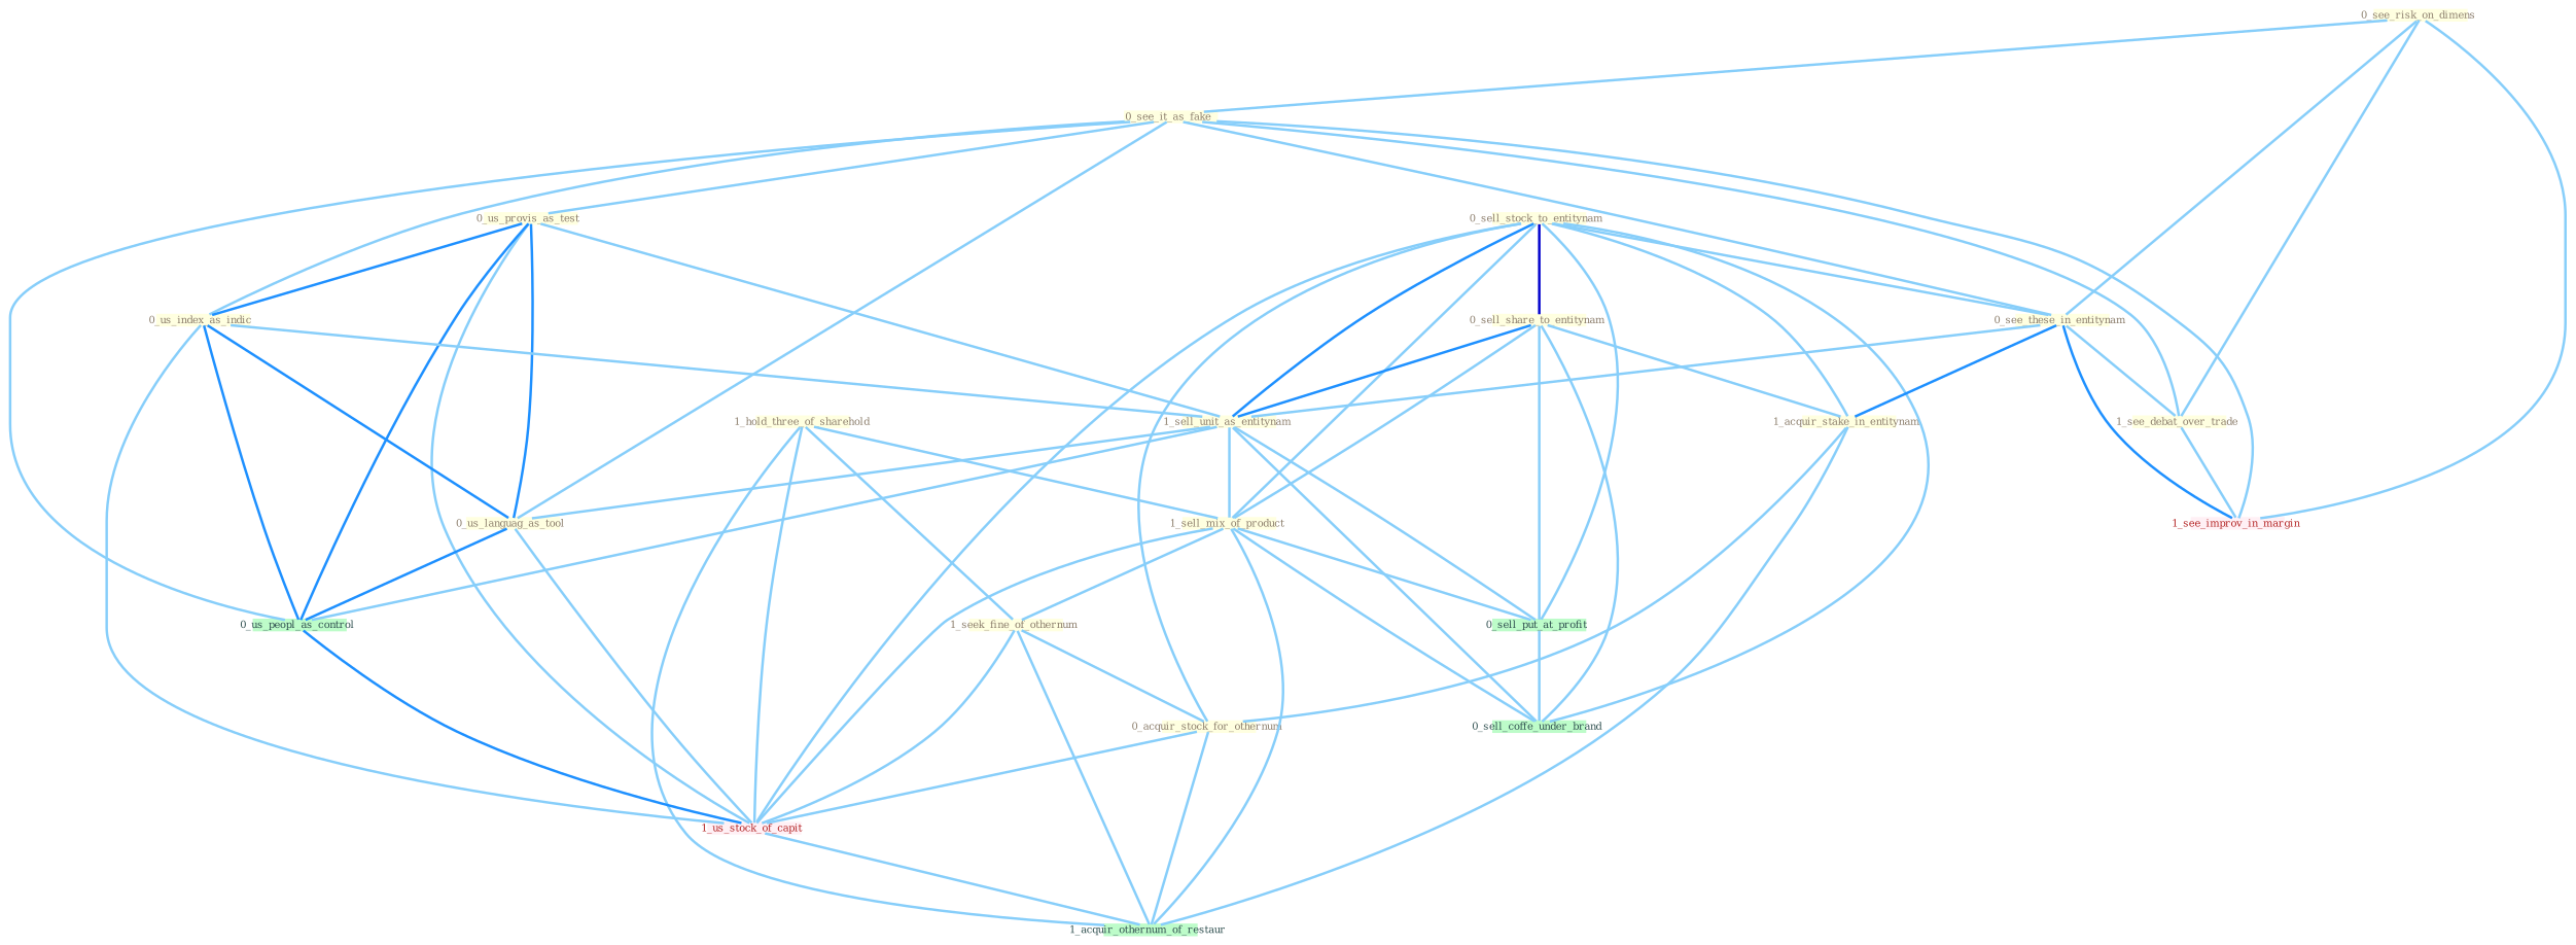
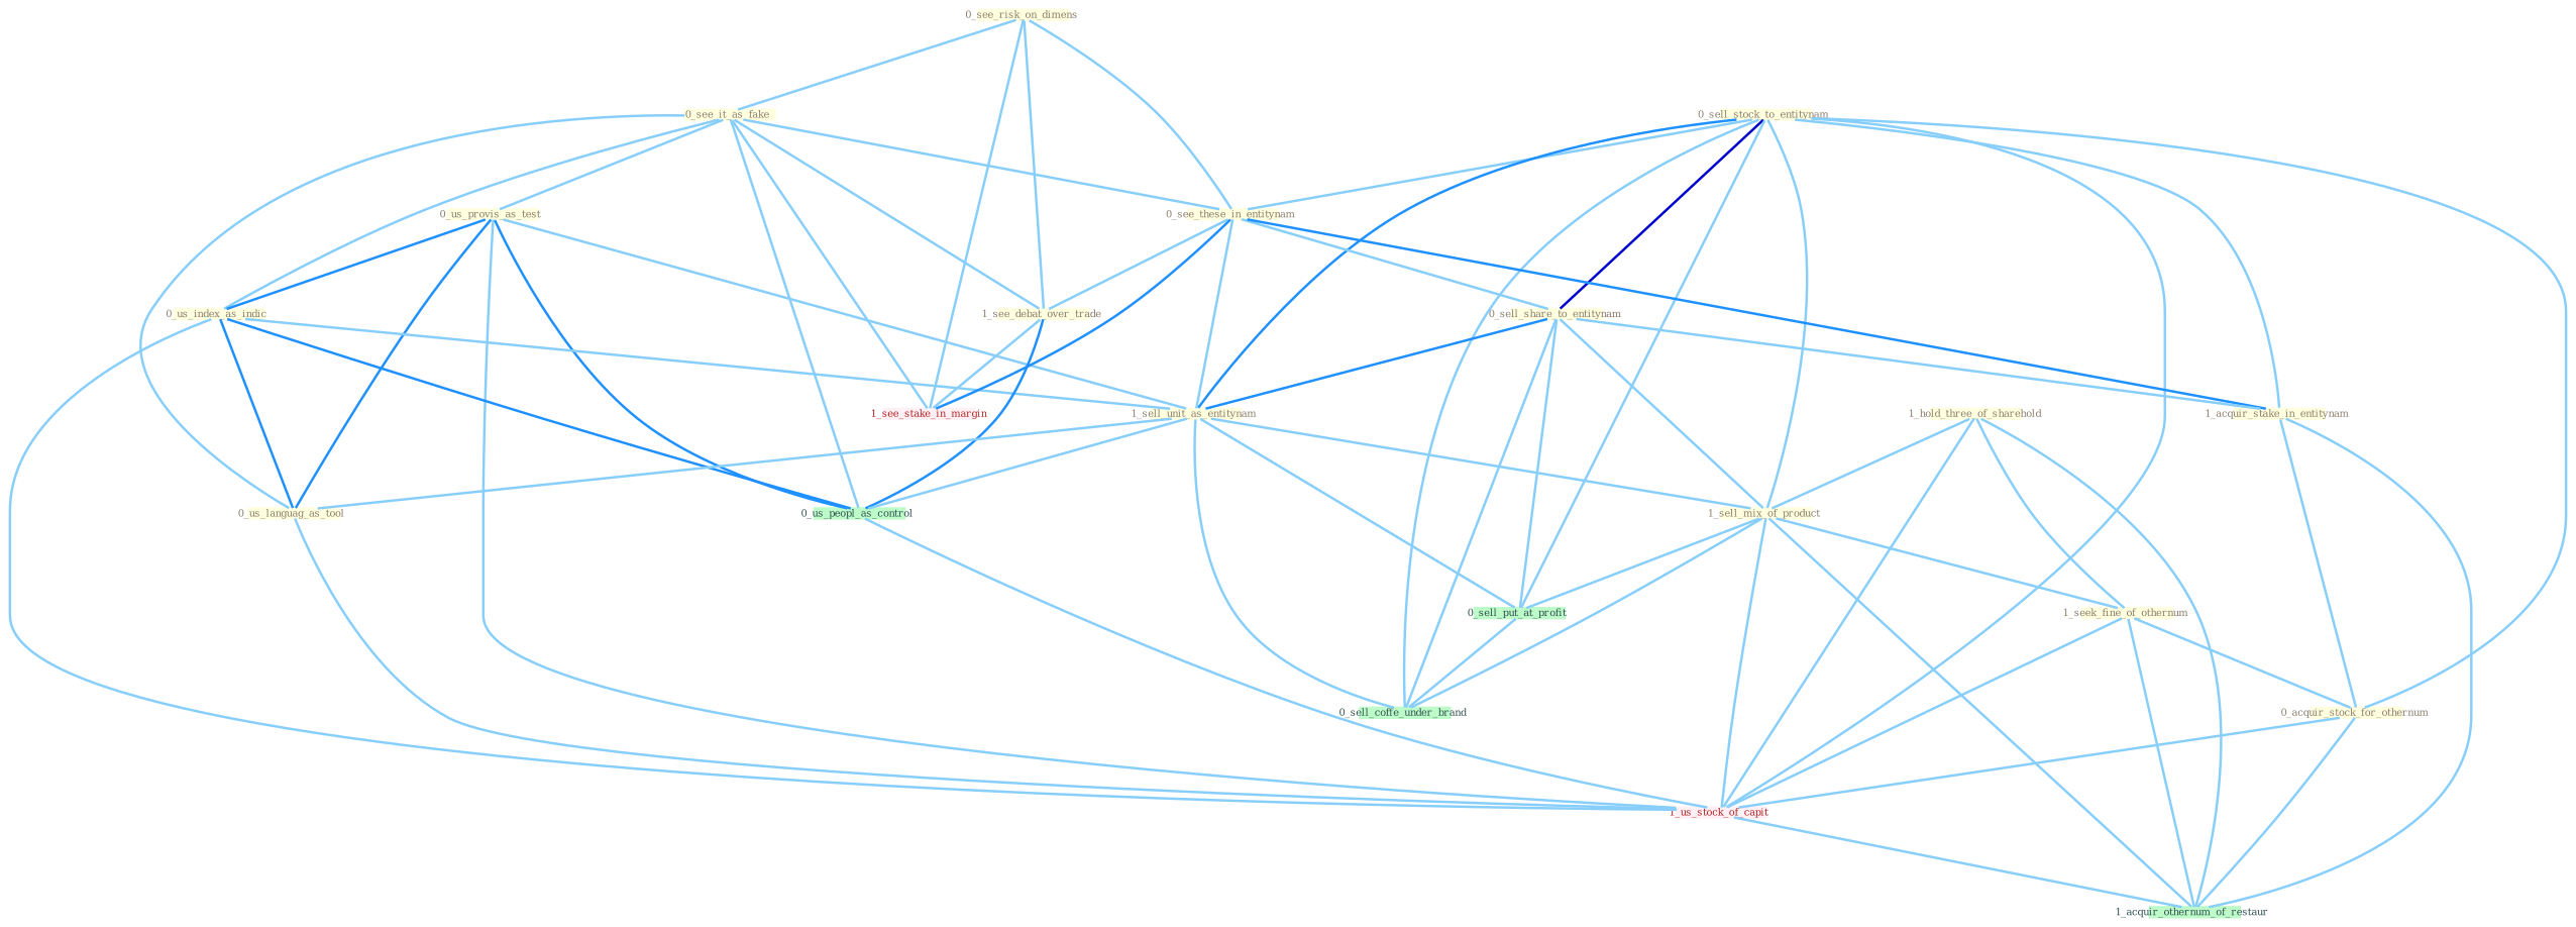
  graph {
    node [color="#ffffe0" fixedsize=true fontcolor="#8b7d6b" fontsize=4 shape=polygon style=filled]
    edge [color="#87cefa" w=1]
    "0_see_risk_on_dimens " [height=.06 width=.5]
    "0_see_it_as_fake " [height=.06 width=.5]
    "0_sell_stock_to_entitynam " [height=.06 width=.5]
    "0_us_provis_as_test " [height=.06 width=.5]
    n5 [height=.06 label="1_hold_three_of_sharehold" width=.5]
    "0_us_index_as_indic " [height=.06 width=.5]
    "0_see_these_in_entitynam " [height=.06 width=.5]
    "0_sell_share_to_entitynam " [height=.06 width=.5]
    "1_see_debat_over_trade " [height=.06 width=.5]
    "1_sell_unit_as_entitynam " [height=.06 width=.5]
    "1_sell_mix_of_product " [height=.06 width=.5]
    "1_seek_fine_of_othernum " [height=.06 width=.5]
    "1_acquir_stake_in_entitynam " [height=.06 width=.5]
    "0_us_languag_as_tool " [height=.06 width=.5]
    "0_acquir_stock_for_othernum " [height=.06 width=.5]
    "1_us_stock_of_capit " [color="#fff0f5" fontcolor="#b22222" height=.06 width=.5]
-   "1_see_improv_in_margin " [color="#fff0f5" fontcolor="#b22222" height=.06 width=.5]
+   "1_see_improv_in_margin " [color="#fff0f5" fontcolor="#b22222" height=.06 width=.5 label="1_see_stake_in_margin"]
    "0_us_peopl_as_control " [color="#BDFCC9" fontcolor="#2f4f4f" height=.06 width=.5]
    "0_sell_put_at_profit " [color="#BDFCC9" fontcolor="#2f4f4f" height=.06 width=.5]
    "0_sell_coffe_under_brand " [color="#BDFCC9" fontcolor="#2f4f4f" height=.06 width=.5]
    "1_acquir_othernum_of_restaur " [color="#BDFCC9" fontcolor="#2f4f4f" height=.06 width=.5]
    subgraph sub_1 {
      "0_see_risk_on_dimens "
      "0_see_it_as_fake "
      "0_sell_stock_to_entitynam "
      "0_us_provis_as_test "
      n5
      "0_us_index_as_indic "
      "0_see_these_in_entitynam "
      "0_sell_share_to_entitynam "
      "1_see_debat_over_trade "
      "1_sell_unit_as_entitynam "
      "1_sell_mix_of_product "
      "1_seek_fine_of_othernum "
      "1_acquir_stake_in_entitynam "
      "0_us_languag_as_tool "
      "0_acquir_stock_for_othernum "
    }
    subgraph sub_2 {
      "1_us_stock_of_capit "
      "1_see_improv_in_margin "
    }
    "0_see_risk_on_dimens " -- "0_see_it_as_fake "
    "0_see_risk_on_dimens " -- "0_see_these_in_entitynam "
    "0_see_risk_on_dimens " -- "1_see_debat_over_trade "
    "0_see_risk_on_dimens " -- "1_see_improv_in_margin "
    "0_see_it_as_fake " -- "0_us_provis_as_test "
    "0_see_it_as_fake " -- "0_us_index_as_indic "
    "0_see_it_as_fake " -- "0_see_these_in_entitynam "
    "0_see_it_as_fake " -- "1_see_debat_over_trade "
    "0_see_it_as_fake " -- "0_us_languag_as_tool "
    "0_see_it_as_fake " -- "1_see_improv_in_margin "
    "0_see_it_as_fake " -- "0_us_peopl_as_control "
    "0_sell_stock_to_entitynam " -- "0_see_these_in_entitynam "
    "0_sell_stock_to_entitynam " -- "0_sell_share_to_entitynam " [color="#0000cd" w=3]
    "0_sell_stock_to_entitynam " -- "1_sell_unit_as_entitynam " [color="#1e90ff" w=2]
    "0_sell_stock_to_entitynam " -- "1_sell_mix_of_product "
    "0_sell_stock_to_entitynam " -- "1_acquir_stake_in_entitynam "
    "0_sell_stock_to_entitynam " -- "0_acquir_stock_for_othernum "
    "0_sell_stock_to_entitynam " -- "1_us_stock_of_capit "
    "0_sell_stock_to_entitynam " -- "0_sell_put_at_profit "
    "0_sell_stock_to_entitynam " -- "0_sell_coffe_under_brand "
    "0_us_provis_as_test " -- "0_us_index_as_indic " [color="#1e90ff" w=2]
    "0_us_provis_as_test " -- "1_sell_unit_as_entitynam "
    "0_us_provis_as_test " -- "0_us_languag_as_tool " [color="#1e90ff" w=2]
    "0_us_provis_as_test " -- "1_us_stock_of_capit "
    "0_us_provis_as_test " -- "0_us_peopl_as_control " [color="#1e90ff" w=2]
    n5 -- "1_sell_mix_of_product "
    n5 -- "1_seek_fine_of_othernum "
    n5 -- "1_us_stock_of_capit "
    n5 -- "1_acquir_othernum_of_restaur "
    "0_us_index_as_indic " -- "1_sell_unit_as_entitynam "
    "0_us_index_as_indic " -- "0_us_languag_as_tool " [color="#1e90ff" w=2]
    "0_us_index_as_indic " -- "1_us_stock_of_capit "
    "0_us_index_as_indic " -- "0_us_peopl_as_control " [color="#1e90ff" w=2]
+   "0_see_these_in_entitynam " -- "0_sell_share_to_entitynam "
    "0_see_these_in_entitynam " -- "1_see_debat_over_trade "
    "0_see_these_in_entitynam " -- "1_sell_unit_as_entitynam "
    "0_see_these_in_entitynam " -- "1_acquir_stake_in_entitynam " [color="#1e90ff" w=2]
    "0_see_these_in_entitynam " -- "1_see_improv_in_margin " [color="#1e90ff" w=2]
    "0_sell_share_to_entitynam " -- "1_sell_unit_as_entitynam " [color="#1e90ff" w=2]
    "0_sell_share_to_entitynam " -- "1_sell_mix_of_product "
    "0_sell_share_to_entitynam " -- "1_acquir_stake_in_entitynam "
    "0_sell_share_to_entitynam " -- "0_sell_put_at_profit "
    "0_sell_share_to_entitynam " -- "0_sell_coffe_under_brand "
    "1_see_debat_over_trade " -- "1_see_improv_in_margin "
    "1_sell_unit_as_entitynam " -- "1_sell_mix_of_product "
    "1_sell_unit_as_entitynam " -- "0_us_languag_as_tool "
    "1_sell_unit_as_entitynam " -- "0_us_peopl_as_control "
    "1_sell_unit_as_entitynam " -- "0_sell_put_at_profit "
    "1_sell_unit_as_entitynam " -- "0_sell_coffe_under_brand "
    "1_sell_mix_of_product " -- "1_seek_fine_of_othernum "
    "1_sell_mix_of_product " -- "1_us_stock_of_capit "
    "1_sell_mix_of_product " -- "0_sell_put_at_profit "
    "1_sell_mix_of_product " -- "0_sell_coffe_under_brand "
    "1_sell_mix_of_product " -- "1_acquir_othernum_of_restaur "
    "1_seek_fine_of_othernum " -- "0_acquir_stock_for_othernum "
    "1_seek_fine_of_othernum " -- "1_us_stock_of_capit "
    "1_seek_fine_of_othernum " -- "1_acquir_othernum_of_restaur "
    "1_acquir_stake_in_entitynam " -- "0_acquir_stock_for_othernum "
    "1_acquir_stake_in_entitynam " -- "1_acquir_othernum_of_restaur "
    "0_us_languag_as_tool " -- "1_us_stock_of_capit "
-   "0_us_languag_as_tool " -- "0_us_peopl_as_control " [color="#1e90ff" w=2]
+   "1_see_debat_over_trade " -- "0_us_peopl_as_control " [color="#1e90ff" w=2]
    "0_acquir_stock_for_othernum " -- "1_us_stock_of_capit "
    "0_acquir_stock_for_othernum " -- "1_acquir_othernum_of_restaur "
    "1_us_stock_of_capit " -- "1_acquir_othernum_of_restaur "
-   "0_us_peopl_as_control " -- "1_us_stock_of_capit " [color="#1e90ff"]
+   "0_us_peopl_as_control " -- "1_us_stock_of_capit "
    "0_sell_put_at_profit " -- "0_sell_coffe_under_brand "
  }
